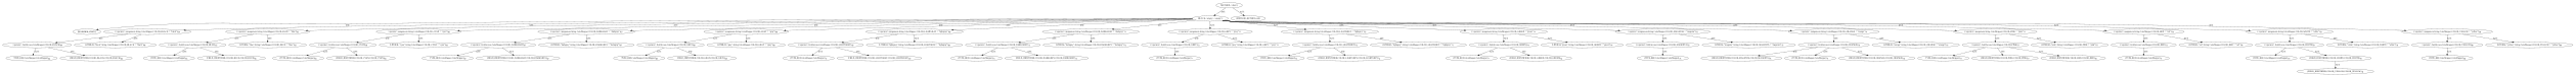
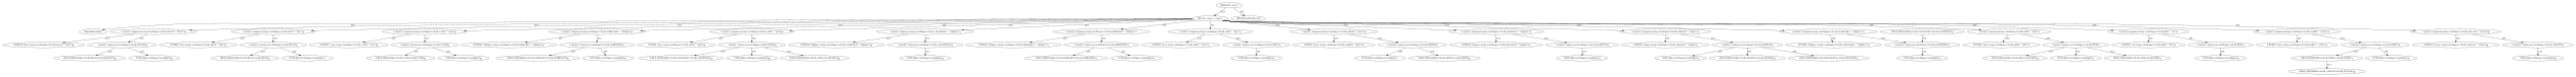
  digraph {
    fontname="Liberation Serif"
    node [fontname="Liberation Serif"]
    edge [fontname="Liberation Serif"]
    n1 [label=<(METHOD,&lt;clinit&gt;)>]
    n2 [label=<(BLOCK,&lt;empty&gt;,&lt;empty&gt;)>]
    n3 [label=<(METHOD_RETURN,void)>]
    n4 [label=<(MODIFIER,STATIC)>]
    n5 [label=<(&lt;operator&gt;.assignment,String ColorMapper.COLOR_BLACK = &quot;black&quot;)<SUB>64</SUB>>]
    n6 [label=<(&lt;operator&gt;.assignment,String ColorMapper.COLOR_BLUE = &quot;blue&quot;)<SUB>65</SUB>>]
    n7 [label=<(&lt;operator&gt;.assignment,String ColorMapper.COLOR_CYAN = &quot;cyan&quot;)<SUB>66</SUB>>]
    n8 [label=<(&lt;operator&gt;.assignment,String ColorMapper.COLOR_DARKGRAY = &quot;darkgray&quot;)<SUB>67</SUB>>]
    n9 [label=<(&lt;operator&gt;.assignment,String ColorMapper.COLOR_GRAY = &quot;gray&quot;)<SUB>68</SUB>>]
    n10 [label=<(&lt;operator&gt;.assignment,String ColorMapper.COLOR_LIGHTGRAY = &quot;lightgray&quot;)<SUB>69</SUB>>]
    n11 [label=<(&lt;operator&gt;.assignment,String ColorMapper.COLOR_DARKGREY = &quot;darkgrey&quot;)<SUB>71</SUB>>]
    n12 [label=<(&lt;operator&gt;.assignment,String ColorMapper.COLOR_GREY = &quot;grey&quot;)<SUB>72</SUB>>]
    n13 [label=<(&lt;operator&gt;.assignment,String ColorMapper.COLOR_LIGHTGREY = &quot;lightgrey&quot;)<SUB>73</SUB>>]
    n14 [label=<(&lt;operator&gt;.assignment,String ColorMapper.COLOR_GREEN = &quot;green&quot;)<SUB>74</SUB>>]
    n15 [label=<(&lt;operator&gt;.assignment,String ColorMapper.COLOR_MAGENTA = &quot;magenta&quot;)<SUB>75</SUB>>]
    n16 [label=<(&lt;operator&gt;.assignment,String ColorMapper.COLOR_ORANGE = &quot;orange&quot;)<SUB>76</SUB>>]
    n17 [label=<(&lt;operator&gt;.assignment,String ColorMapper.COLOR_PINK = &quot;pink&quot;)<SUB>77</SUB>>]
    n18 [label=<(&lt;operator&gt;.assignment,String ColorMapper.COLOR_RED = &quot;red&quot;)<SUB>78</SUB>>]
    n19 [label=<(&lt;operator&gt;.assignment,String ColorMapper.COLOR_WHITE = &quot;white&quot;)<SUB>79</SUB>>]
    n20 [label=<(&lt;operator&gt;.assignment,String ColorMapper.COLOR_YELLOW = &quot;yellow&quot;)<SUB>80</SUB>>]
    n21 [label=<(&lt;operator&gt;.fieldAccess,ColorMapper.COLOR_BLACK)<SUB>64</SUB>>]
    n22 [label=<(LITERAL,&quot;black&quot;,String ColorMapper.COLOR_BLACK = &quot;black&quot;)<SUB>64</SUB>>]
    n23 [label=<(&lt;operator&gt;.fieldAccess,ColorMapper.COLOR_BLUE)<SUB>65</SUB>>]
    n24 [label=<(LITERAL,&quot;blue&quot;,String ColorMapper.COLOR_BLUE = &quot;blue&quot;)<SUB>65</SUB>>]
    n25 [label=<(&lt;operator&gt;.fieldAccess,ColorMapper.COLOR_CYAN)<SUB>66</SUB>>]
    n26 [label=<(LITERAL,&quot;cyan&quot;,String ColorMapper.COLOR_CYAN = &quot;cyan&quot;)<SUB>66</SUB>>]
    n27 [label=<(&lt;operator&gt;.fieldAccess,ColorMapper.COLOR_DARKGRAY)<SUB>67</SUB>>]
    n28 [label=<(LITERAL,&quot;darkgray&quot;,String ColorMapper.COLOR_DARKGRAY = &quot;darkgray&quot;)<SUB>67</SUB>>]
    n29 [label=<(&lt;operator&gt;.fieldAccess,ColorMapper.COLOR_GRAY)<SUB>68</SUB>>]
    n30 [label=<(LITERAL,&quot;gray&quot;,String ColorMapper.COLOR_GRAY = &quot;gray&quot;)<SUB>68</SUB>>]
    n31 [label=<(&lt;operator&gt;.fieldAccess,ColorMapper.COLOR_LIGHTGRAY)<SUB>69</SUB>>]
    n32 [label=<(LITERAL,&quot;lightgray&quot;,String ColorMapper.COLOR_LIGHTGRAY = &quot;lightgray&quot;)<SUB>69</SUB>>]
    n33 [label=<(&lt;operator&gt;.fieldAccess,ColorMapper.COLOR_DARKGREY)<SUB>71</SUB>>]
    n34 [label=<(LITERAL,&quot;darkgrey&quot;,String ColorMapper.COLOR_DARKGREY = &quot;darkgrey&quot;)<SUB>71</SUB>>]
    n35 [label=<(&lt;operator&gt;.fieldAccess,ColorMapper.COLOR_GREY)<SUB>72</SUB>>]
    n36 [label=<(LITERAL,&quot;grey&quot;,String ColorMapper.COLOR_GREY = &quot;grey&quot;)<SUB>72</SUB>>]
    n37 [label=<(&lt;operator&gt;.fieldAccess,ColorMapper.COLOR_LIGHTGREY)<SUB>73</SUB>>]
    n38 [label=<(LITERAL,&quot;lightgrey&quot;,String ColorMapper.COLOR_LIGHTGREY = &quot;lightgrey&quot;)<SUB>73</SUB>>]
    n39 [label=<(&lt;operator&gt;.fieldAccess,ColorMapper.COLOR_GREEN)<SUB>74</SUB>>]
    n40 [label=<(LITERAL,&quot;green&quot;,String ColorMapper.COLOR_GREEN = &quot;green&quot;)<SUB>74</SUB>>]
    n41 [label=<(&lt;operator&gt;.fieldAccess,ColorMapper.COLOR_MAGENTA)<SUB>75</SUB>>]
    n42 [label=<(LITERAL,&quot;magenta&quot;,String ColorMapper.COLOR_MAGENTA = &quot;magenta&quot;)<SUB>75</SUB>>]
    n43 [label=<(&lt;operator&gt;.fieldAccess,ColorMapper.COLOR_ORANGE)<SUB>76</SUB>>]
    n44 [label=<(LITERAL,&quot;orange&quot;,String ColorMapper.COLOR_ORANGE = &quot;orange&quot;)<SUB>76</SUB>>]
    n45 [label=<(&lt;operator&gt;.fieldAccess,ColorMapper.COLOR_PINK)<SUB>77</SUB>>]
    n46 [label=<(LITERAL,&quot;pink&quot;,String ColorMapper.COLOR_PINK = &quot;pink&quot;)<SUB>77</SUB>>]
    n47 [label=<(&lt;operator&gt;.fieldAccess,ColorMapper.COLOR_RED)<SUB>73</SUB>>]
    n48 [label=<(LITERAL,&quot;red&quot;,String ColorMapper.COLOR_RED = &quot;red&quot;)<SUB>78</SUB>>]
    n49 [label=<(&lt;operator&gt;.fieldAccess,ColorMapper.COLOR_WHITE)<SUB>79</SUB>>]
    n50 [label=<(LITERAL,&quot;white&quot;,String ColorMapper.COLOR_WHITE = &quot;white&quot;)<SUB>79</SUB>>]
    n51 [label=<(&lt;operator&gt;.fieldAccess,ColorMapper.COLOR_YELLOW)<SUB>80</SUB>>]
    n52 [label=<(LITERAL,&quot;yellow&quot;,String ColorMapper.COLOR_YELLOW = &quot;yellow&quot;)<SUB>80</SUB>>]
    n53 [label=<(TYPE_REF,ColorMapper,ColorMapper)<SUB>64</SUB>>]
    n54 [label=<(FIELD_IDENTIFIER,COLOR_BLACK,COLOR_BLACK)<SUB>64</SUB>>]
    n55 [label=<(TYPE_REF,ColorMapper,ColorMapper)<SUB>65</SUB>>]
    n56 [label=<(FIELD_IDENTIFIER,COLOR_BLUE,COLOR_BLUE)<SUB>65</SUB>>]
    n57 [label=<(TYPE_REF,ColorMapper,ColorMapper)<SUB>66</SUB>>]
    n58 [label=<(FIELD_IDENTIFIER,COLOR_CYAN,COLOR_CYAN)<SUB>66</SUB>>]
    n59 [label=<(TYPE_REF,ColorMapper,ColorMapper)<SUB>67</SUB>>]
    n60 [label=<(FIELD_IDENTIFIER,COLOR_DARKGRAY,COLOR_DARKGRAY)<SUB>67</SUB>>]
    n61 [label=<(TYPE_REF,ColorMapper,ColorMapper)<SUB>68</SUB>>]
    n62 [label=<(FIELD_IDENTIFIER,COLOR_GRAY,COLOR_GRAY)<SUB>68</SUB>>]
    n63 [label=<(TYPE_REF,ColorMapper,ColorMapper)<SUB>69</SUB>>]
    n64 [label=<(FIELD_IDENTIFIER,COLOR_LIGHTGRAY,COLOR_LIGHTGRAY)<SUB>69</SUB>>]
    n65 [label=<(TYPE_REF,ColorMapper,ColorMapper)<SUB>71</SUB>>]
    n66 [label=<(FIELD_IDENTIFIER,COLOR_DARKGREY,COLOR_DARKGREY)<SUB>71</SUB>>]
    n67 [label=<(TYPE_REF,ColorMapper,ColorMapper)<SUB>72</SUB>>]
    n68 [label=<(TYPE_REF,ColorMapper,ColorMapper)<SUB>73</SUB>>]
    n69 [label=<(FIELD_IDENTIFIER,COLOR_LIGHTGREY,COLOR_LIGHTGREY)<SUB>43</SUB>>]
    n70 [label=<(TYPE_REF,ColorMapper,ColorMapper)<SUB>74</SUB>>]
    n71 [label=<(FIELD_IDENTIFIER,COLOR_GREEN,COLOR_GREEN)<SUB>74</SUB>>]
    n72 [label=<(TYPE_REF,ColorMapper,ColorMapper)<SUB>75</SUB>>]
    n73 [label=<(FIELD_IDENTIFIER,COLOR_MAGENTA,COLOR_MAGENTA)<SUB>75</SUB>>]
    n74 [label=<(TYPE_REF,ColorMapper,ColorMapper)<SUB>76</SUB>>]
    n75 [label=<(FIELD_IDENTIFIER,COLOR_ORANGE,COLOR_ORANGE)<SUB>76</SUB>>]
    n76 [label=<(TYPE_REF,ColorMapper,ColorMapper)<SUB>77</SUB>>]
    n77 [label=<(FIELD_IDENTIFIER,COLOR_PINK,COLOR_PINK)<SUB>77</SUB>>]
    n78 [label=<(FIELD_IDENTIFIER,COLOR_RED,COLOR_RED)<SUB>78</SUB>>]
    n79 [label=<(TYPE_REF,ColorMapper,ColorMapper)<SUB>78</SUB>>]
    n80 [label=<(TYPE_REF,ColorMapper,ColorMapper)<SUB>79</SUB>>]
    n81 [label=<(FIELD_IDENTIFIER,COLOR_WHITE,COLOR_WHITE)<SUB>79</SUB>>]
    n82 [label=<(FIELD_IDENTIFIER,COLOR_YELLOW,COLOR_YELLOW)<SUB>40</SUB>>]
    n83 [label=<(TYPE_REF,ColorMapper,ColorMapper)<SUB>80</SUB>>]
    n1 -> n2 [label="AST: "]
    n1 -> n3 [label="AST: "]
    n2 -> n4 [label="AST: "]
    n2 -> n5 [label="AST: "]
    n2 -> n6 [label="AST: "]
    n2 -> n7 [label="AST: "]
    n2 -> n8 [label="AST: "]
    n2 -> n9 [label="AST: "]
    n2 -> n10 [label="AST: "]
    n2 -> n11 [label="AST: "]
    n2 -> n12 [label="AST: "]
    n2 -> n13 [label="AST: "]
    n2 -> n14 [label="AST: "]
    n2 -> n15 [label="AST: "]
    n2 -> n16 [label="AST: "]
    n2 -> n17 [label="AST: "]
    n2 -> n18 [label="AST: "]
    n2 -> n19 [label="AST: "]
    n2 -> n20 [label="AST: "]
    n5 -> n21 [label="AST: "]
    n5 -> n22 [label="AST: "]
    n6 -> n23 [label="AST: "]
    n6 -> n24 [label="AST: "]
    n7 -> n25 [label="AST: "]
    n7 -> n26 [label="AST: "]
    n8 -> n27 [label="AST: "]
    n8 -> n28 [label="AST: "]
    n9 -> n29 [label="AST: "]
    n9 -> n30 [label="AST: "]
    n10 -> n31 [label="AST: "]
    n10 -> n32 [label="AST: "]
    n11 -> n33 [label="AST: "]
    n11 -> n34 [label="AST: "]
    n12 -> n35 [label="AST: "]
    n12 -> n36 [label="AST: "]
    n13 -> n37 [label="AST: "]
    n13 -> n38 [label="AST: "]
    n14 -> n39 [label="AST: "]
    n14 -> n40 [label="AST: "]
    n15 -> n41 [label="AST: "]
    n15 -> n42 [label="AST: "]
    n16 -> n43 [label="AST: "]
    n16 -> n44 [label="AST: "]
    n17 -> n45 [label="AST: "]
    n17 -> n46 [label="AST: "]
    n18 -> n47 [label="AST: "]
    n18 -> n48 [label="AST: "]
    n19 -> n49 [label="AST: "]
    n19 -> n50 [label="AST: "]
    n20 -> n51 [label="AST: "]
    n20 -> n52 [label="AST: "]
    n21 -> n53 [label="AST: "]
    n21 -> n54 [label="AST: "]
    n23 -> n55 [label="AST: "]
    n23 -> n56 [label="AST: "]
    n25 -> n57 [label="AST: "]
    n25 -> n58 [label="AST: "]
    n27 -> n59 [label="AST: "]
    n27 -> n60 [label="AST: "]
    n29 -> n61 [label="AST: "]
    n29 -> n62 [label="AST: "]
    n31 -> n63 [label="AST: "]
-   n31 -> n64 [label="AST: "]
+   n29 -> n64 [label="AST: "]
    n33 -> n65 [label="AST: "]
    n33 -> n66 [label="AST: "]
    n35 -> n67 [label="AST: "]
    n37 -> n68 [label="AST: "]
-   n37 -> n69 [label="AST: "]
+   n69 -> n37 [label="AST: "]
    n39 -> n70 [label="AST: "]
    n39 -> n71 [label="AST: "]
    n41 -> n72 [label="AST: "]
    n43 -> n73 [label="AST: "]
    n43 -> n74 [label="AST: "]
    n43 -> n75 [label="AST: "]
    n45 -> n76 [label="AST: "]
    n45 -> n77 [label="AST: "]
    n45 -> n78 [label="AST: "]
    n47 -> n79 [label="AST: "]
    n49 -> n80 [label="AST: "]
    n49 -> n81 [label="AST: "]
    n51 -> n83 [label="AST: "]
    n81 -> n82 [label="AST: "]
  }
